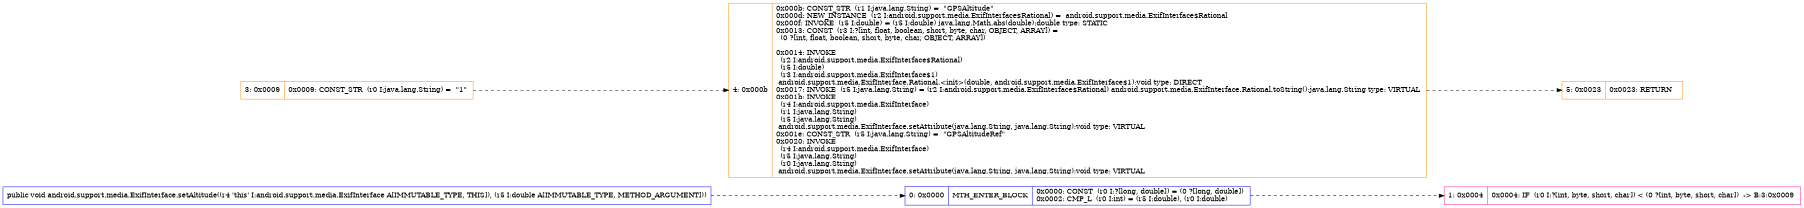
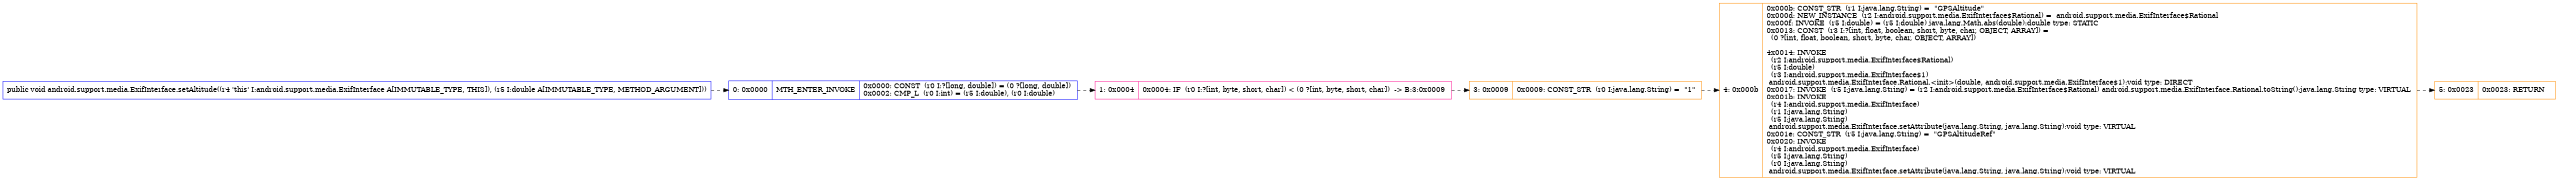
  digraph {
    rankdir=LR
    node [color=darkorange shape=record]
    edge [style=dashed]
-   n1 [color=blue label="{0\:\ 0x0000|MTH_ENTER_BLOCK\l|0x0000: CONST  (r0 I:?[long, double]) = (0 ?[long, double]) \l0x0002: CMP_L  (r0 I:int) = (r5 I:double), (r0 I:double) \l}"]
+   n1 [color=blue label="{0\:\ 0x0000|MTH_ENTER_INVOKE\l|0x0000: CONST  (r0 I:?[long, double]) = (0 ?[long, double]) \l0x0002: CMP_L  (r0 I:int) = (r5 I:double), (r0 I:double) \l}"]
    n2 [color=deeppink label="{1\:\ 0x0004|0x0004: IF  (r0 I:?[int, byte, short, char]) \< (0 ?[int, byte, short, char])  \-\> B:3:0x0009 \l}"]
    n3 [label="{3\:\ 0x0009|0x0009: CONST_STR  (r0 I:java.lang.String) =  \"1\" \l}"]
-   n4 [label="{4\:\ 0x000b|0x000b: CONST_STR  (r1 I:java.lang.String) =  \"GPSAltitude\" \l0x000d: NEW_INSTANCE  (r2 I:android.support.media.ExifInterface$Rational) =  android.support.media.ExifInterface$Rational \l0x000f: INVOKE  (r5 I:double) = (r5 I:double) java.lang.Math.abs(double):double type: STATIC \l0x0013: CONST  (r3 I:?[int, float, boolean, short, byte, char, OBJECT, ARRAY]) = \l  (0 ?[int, float, boolean, short, byte, char, OBJECT, ARRAY])\l \l0x0014: INVOKE  \l  (r2 I:android.support.media.ExifInterface$Rational)\l  (r5 I:double)\l  (r3 I:android.support.media.ExifInterface$1)\l android.support.media.ExifInterface.Rational.\<init\>(double, android.support.media.ExifInterface$1):void type: DIRECT \l0x0017: INVOKE  (r5 I:java.lang.String) = (r2 I:android.support.media.ExifInterface$Rational) android.support.media.ExifInterface.Rational.toString():java.lang.String type: VIRTUAL \l0x001b: INVOKE  \l  (r4 I:android.support.media.ExifInterface)\l  (r1 I:java.lang.String)\l  (r5 I:java.lang.String)\l android.support.media.ExifInterface.setAttribute(java.lang.String, java.lang.String):void type: VIRTUAL \l0x001e: CONST_STR  (r5 I:java.lang.String) =  \"GPSAltitudeRef\" \l0x0020: INVOKE  \l  (r4 I:android.support.media.ExifInterface)\l  (r5 I:java.lang.String)\l  (r0 I:java.lang.String)\l android.support.media.ExifInterface.setAttribute(java.lang.String, java.lang.String):void type: VIRTUAL \l}"]
+   n4 [label="{4\:\ 0x000b|0x000b: CONST_STR  (r1 I:java.lang.String) =  \"GPSAltitude\" \l0x000d: NEW_INSTANCE  (r2 I:android.support.media.ExifInterface$Rational) =  android.support.media.ExifInterface$Rational \l0x000f: INVOKE  (r5 I:double) = (r5 I:double) java.lang.Math.abs(double):double type: STATIC \l0x0013: CONST  (r3 I:?[int, float, boolean, short, byte, char, OBJECT, ARRAY]) = \l  (0 ?[int, float, boolean, short, byte, char, OBJECT, ARRAY])\l \l4x0014: INVOKE  \l  (r2 I:android.support.media.ExifInterface$Rational)\l  (r5 I:double)\l  (r3 I:android.support.media.ExifInterface$1)\l android.support.media.ExifInterface.Rational.\<init\>(double, android.support.media.ExifInterface$1):void type: DIRECT \l0x0017: INVOKE  (r5 I:java.lang.String) = (r2 I:android.support.media.ExifInterface$Rational) android.support.media.ExifInterface.Rational.toString():java.lang.String type: VIRTUAL \l0x001b: INVOKE  \l  (r4 I:android.support.media.ExifInterface)\l  (r1 I:java.lang.String)\l  (r5 I:java.lang.String)\l android.support.media.ExifInterface.setAttribute(java.lang.String, java.lang.String):void type: VIRTUAL \l0x001e: CONST_STR  (r5 I:java.lang.String) =  \"GPSAltitudeRef\" \l0x0020: INVOKE  \l  (r4 I:android.support.media.ExifInterface)\l  (r5 I:java.lang.String)\l  (r0 I:java.lang.String)\l android.support.media.ExifInterface.setAttribute(java.lang.String, java.lang.String):void type: VIRTUAL \l}"]
    n5 [label="{5\:\ 0x0023|0x0023: RETURN   \l}"]
    n6 [color=blue label="{public void android.support.media.ExifInterface.setAltitude((r4 'this' I:android.support.media.ExifInterface A[IMMUTABLE_TYPE, THIS]), (r5 I:double A[IMMUTABLE_TYPE, METHOD_ARGUMENT])) }"]
    n1 -> n2
+   n2 -> n3
    n3 -> n4
    n4 -> n5
    n6 -> n1
  }
